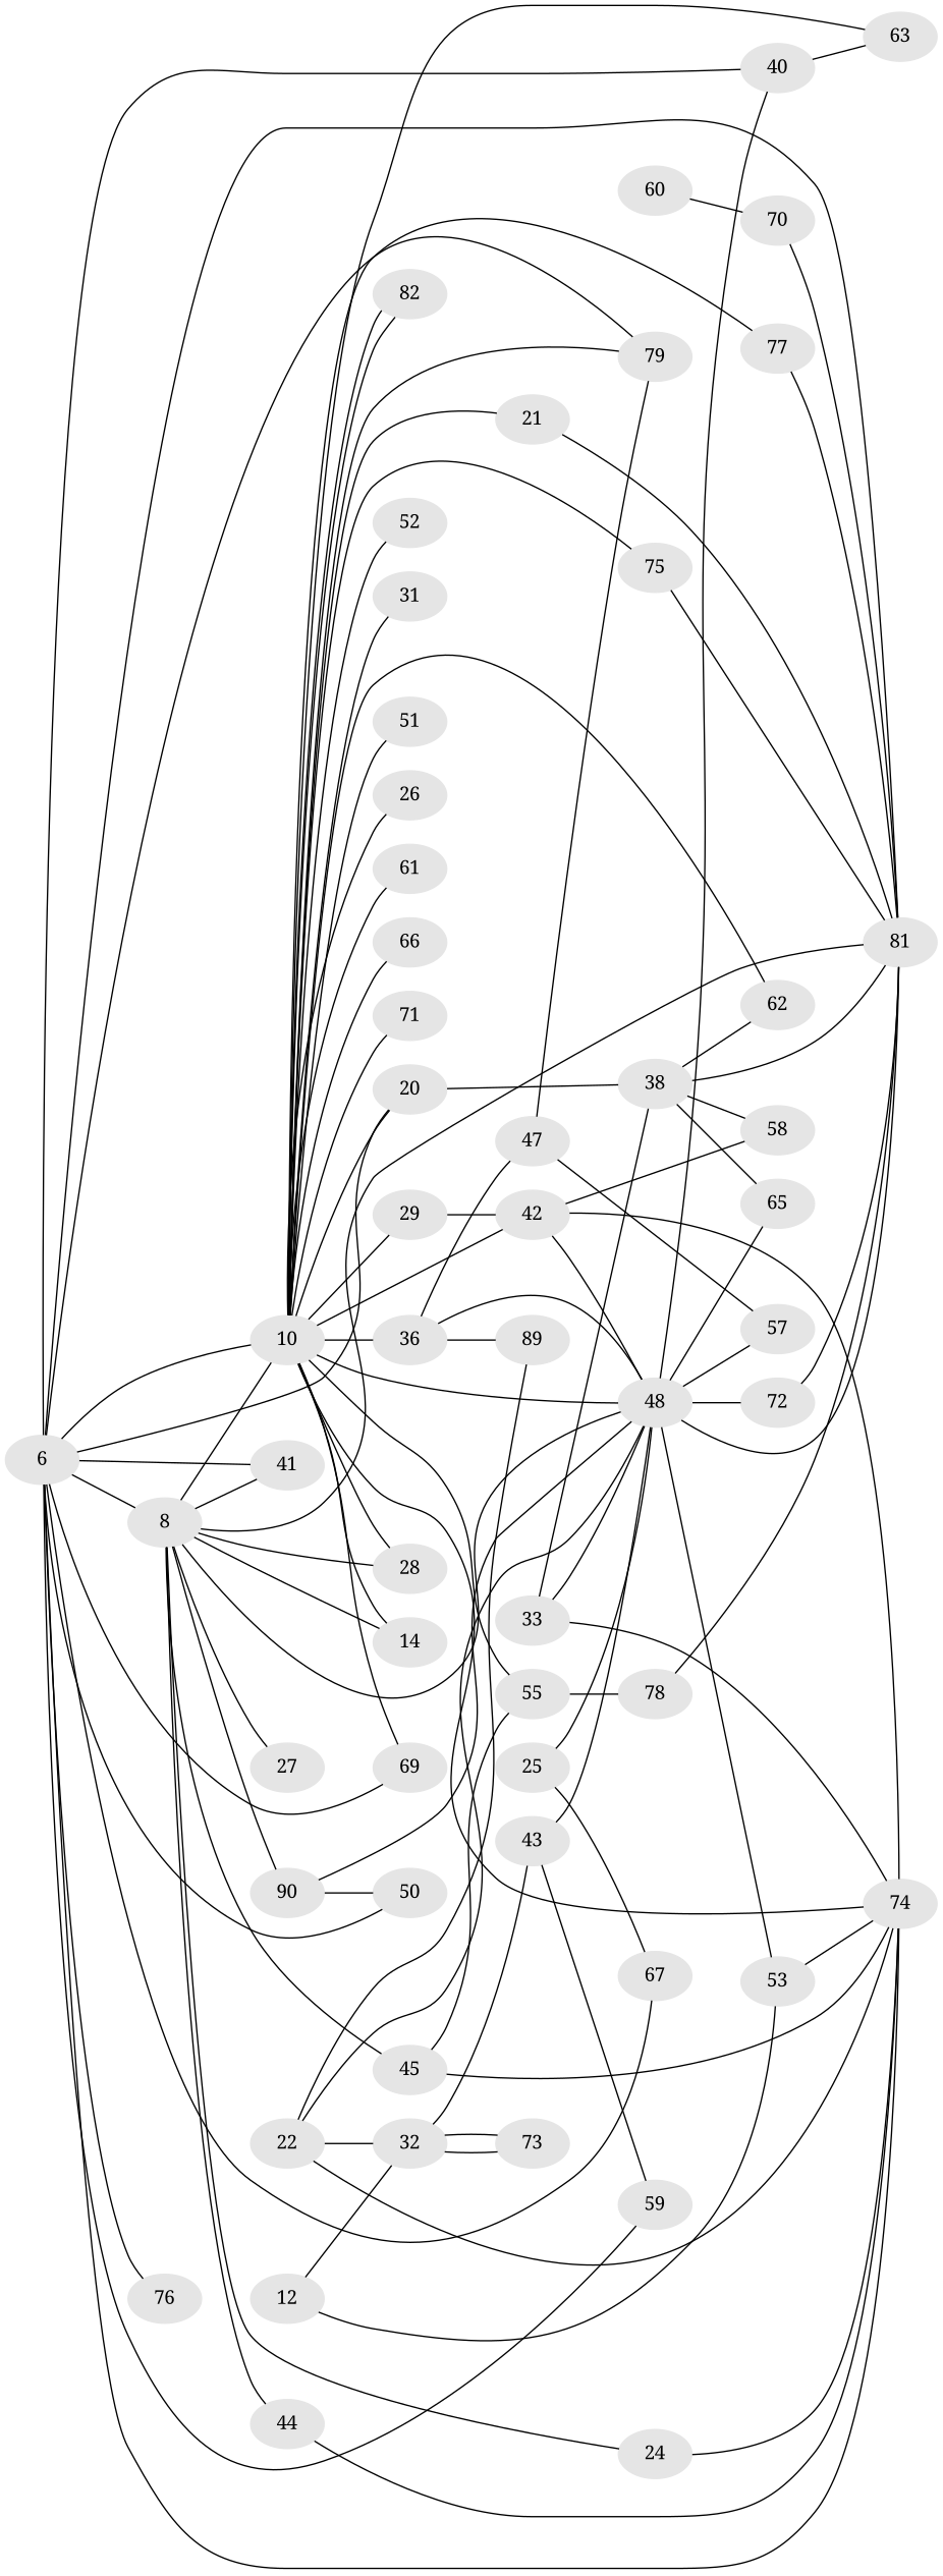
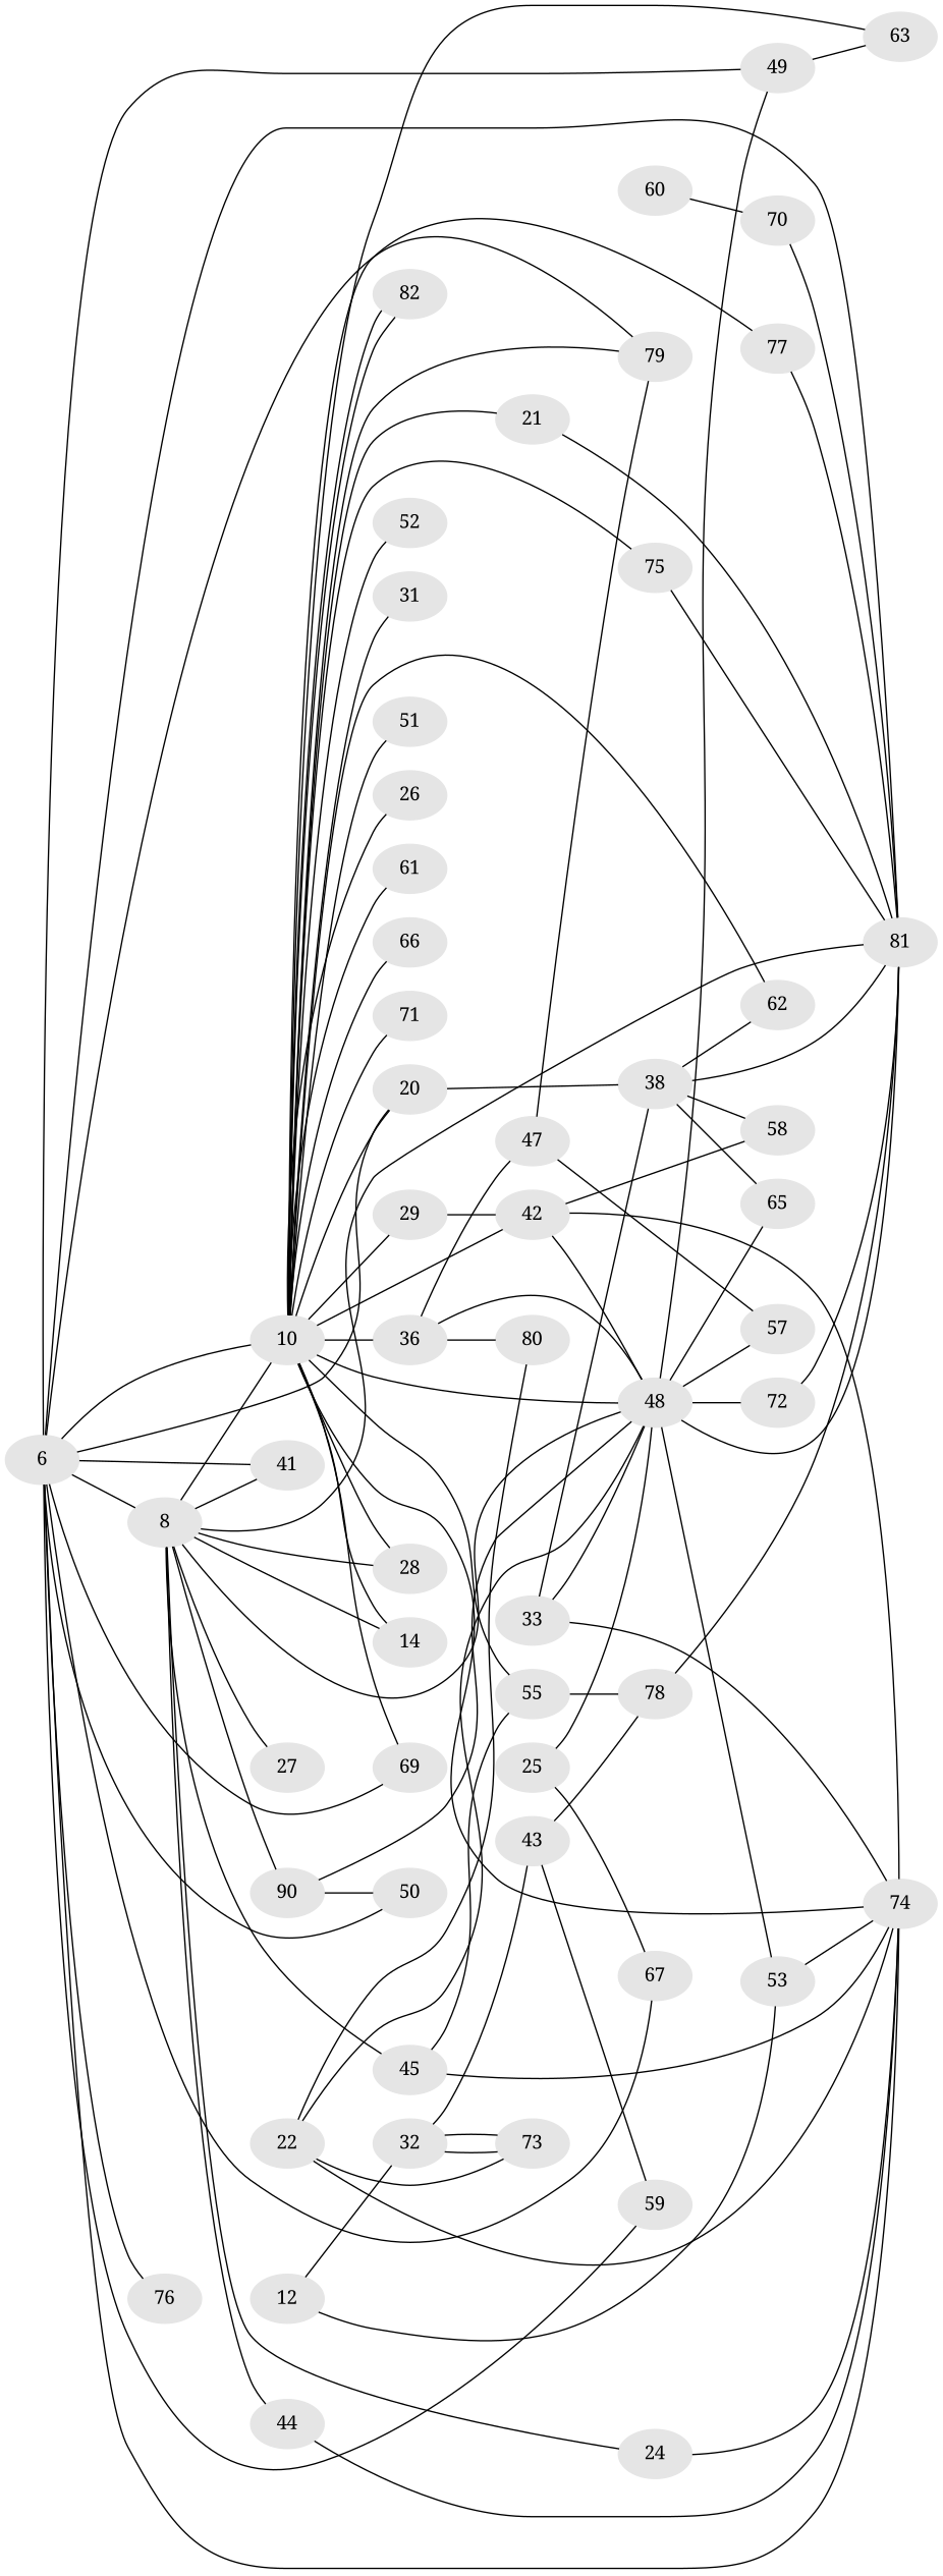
  graph {
    fontname="Noto Serif"
    rankdir=LR
    node [color=gray90 fontname="Noto Serif" style=filled]
    edge [fontname="Noto Serif"]
    6 [super="+5"]
    8 [super="+3"]
    10 [super="+9+4"]
    20
    41
-   49 [label=40]
+   49
    50
    59
    67
    69 [super="+40"]
    74 [super="+68+54+13"]
    76
    79 [super="+37"]
    81 [super="+19+15"]
    48 [super="+7"]
    14
    24
    27
    28
    n20 [label=90]
    44
    45
    52
    21
    29 [super="+17"]
    31
    36 [super="+34"]
    51
    55
    n30 [label=26]
    61 [super="+46"]
    62
    63
    66
    71
    75
    77
    82
    42 [super="+18"]
    38 [super="+23"]
    65
    57
    53
    72 [super="+35"]
-   80 [label=89]
+   80
    47
    78
    60 [super="+26"]
    70
    12
    32
    43
    73
    58
    22
    25
    33
    6 -- 8 [weight=4]
    6 -- 10 [weight=8]
    6 -- 20
    6 -- 41
    6 -- 49
    6 -- 50
    6 -- 59
    6 -- 67
    6 -- 69 [weight=2]
    6 -- 74
    6 -- 76 [weight=2]
    6 -- 79
    6 -- 81
    8 -- 10 [weight=8]
    8 -- 41
    8 -- 81
    8 -- 48 [weight=4]
    8 -- 14
    8 -- 24
    8 -- 27
    8 -- 28
    8 -- n20
    8 -- 44
    8 -- 45
    10 -- 20
    10 -- 69
    10 -- 74 [weight=7]
    10 -- 79 [weight=2]
    10 -- 48 [weight=9]
    10 -- 14
    10 -- 28
    10 -- 52
    10 -- 21
    10 -- 29 [weight=3]
    10 -- 31 [weight=2]
    10 -- 36 [weight=2]
    10 -- 51 [weight=2]
    10 -- 55
    10 -- n30 [weight=2]
    10 -- 61 [weight=3]
    10 -- 62
    10 -- 63
    10 -- 66 [weight=2]
    10 -- 71 [weight=2]
    10 -- 75
    10 -- 77
    10 -- 82
    10 -- 82
    10 -- 42 [weight=3]
    20 -- 38
    49 -- 63
    48 -- 49
    48 -- 81 [weight=2]
    48 -- 65
    48 -- 57
    48 -- 53
    48 -- 72 [weight=2]
    24 -- 74
    n20 -- 50
    n20 -- 48
    44 -- 74
    45 -- 74
    45 -- 55
    21 -- 81
    29 -- 42
    36 -- 48
    36 -- 80
    36 -- 47
    55 -- 78
    75 -- 81
    77 -- 81
    42 -- 74 [weight=2]
    42 -- 48
    42 -- 58
    38 -- 81
    38 -- 62
    38 -- 65
    38 -- 58
    53 -- 74
    72 -- 81
    47 -- 79
    47 -- 57
    78 -- 81
    60 -- 70
    70 -- 81
    12 -- 53 [weight=2]
    12 -- 32
    32 -- 43
    32 -- 73
    32 -- 73
    43 -- 59
-   43 -- 48
+   43 -- 78
    22 -- 74
    22 -- 48
    22 -- 80
-   22 -- 32
+   22 -- 73
    25 -- 67
    25 -- 48 [weight=2]
    33 -- 74
    33 -- 48
    33 -- 38
  }
